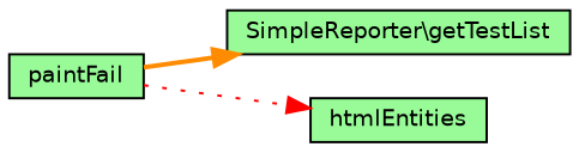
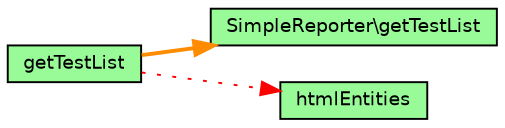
  digraph {
    rankdir=LR
    node [color=black fillcolor=palegreen fontname=Helvetica fontsize=10 shape=record style=filled]
    edge [fontname=Helvetica fontsize=10 labelfontname=Helvetica labelfontsize=10]
-   n1 [fontcolor=black height=0.2 label=paintFail width=0.4]
+   n1 [fontcolor=black height=0.2 label=getTestList width=0.4]
    n2 [height=0.2 label="SimpleReporter\\getTestList" width=0.4]
    n3 [height=0.2 label=htmlEntities width=0.4]
    n1 -> n2 [color=darkorange style=bold]
    n1 -> n3 [color=red style=dotted]
  }
